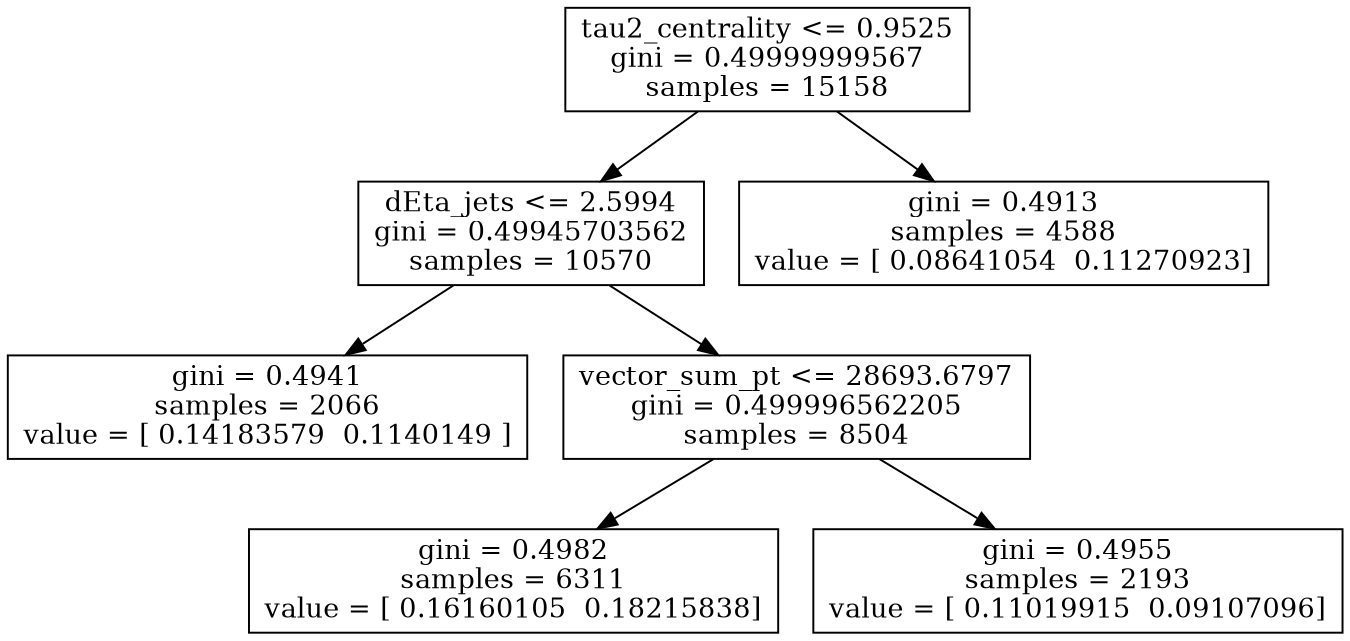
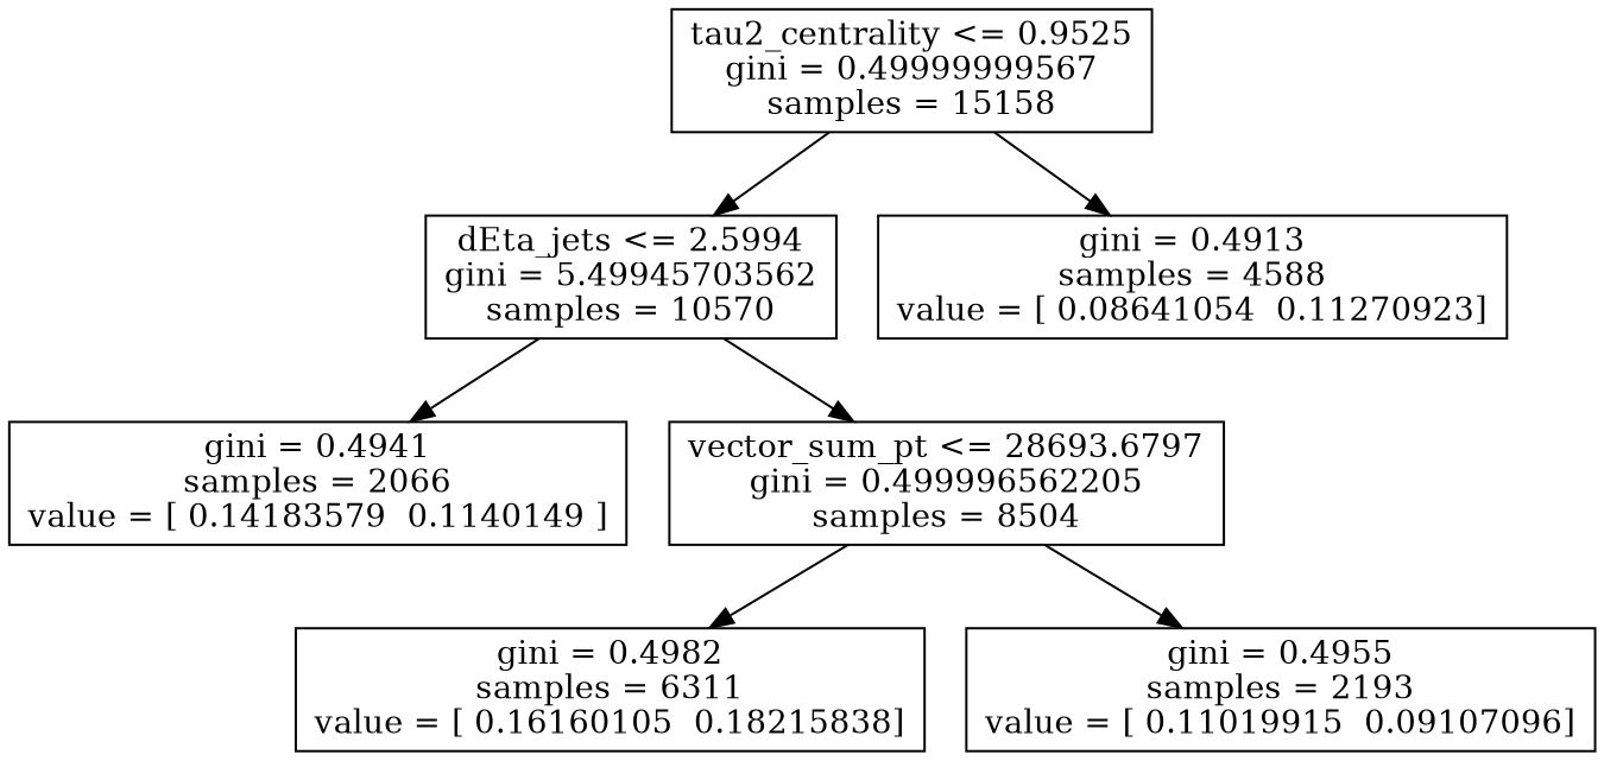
  digraph {
    node [shape=box]
    n1 [label="tau2_centrality <= 0.9525\ngini = 0.49999999567\nsamples = 15158"]
-   n2 [label="dEta_jets <= 2.5994\ngini = 0.49945703562\nsamples = 10570"]
+   n2 [label="dEta_jets <= 2.5994\ngini = 5.49945703562\nsamples = 10570"]
    n3 [label="gini = 0.4913\nsamples = 4588\nvalue = [ 0.08641054  0.11270923]"]
    n4 [label="gini = 0.4941\nsamples = 2066\nvalue = [ 0.14183579  0.1140149 ]"]
    n5 [label="vector_sum_pt <= 28693.6797\ngini = 0.499996562205\nsamples = 8504"]
    n6 [label="gini = 0.4982\nsamples = 6311\nvalue = [ 0.16160105  0.18215838]"]
    n7 [label="gini = 0.4955\nsamples = 2193\nvalue = [ 0.11019915  0.09107096]"]
    n1 -> n2
    n1 -> n3
    n2 -> n4
    n2 -> n5
    n5 -> n6
    n5 -> n7
  }
